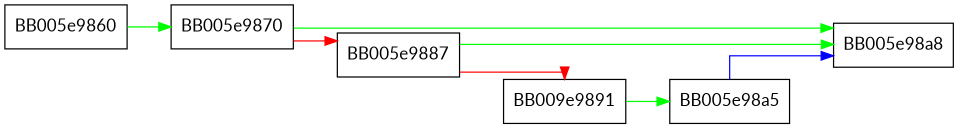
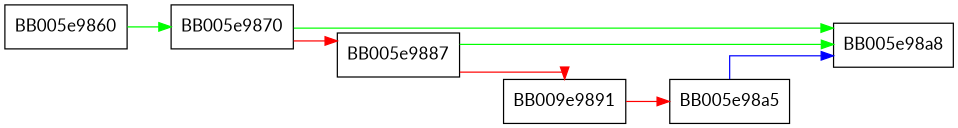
  digraph {
    fontname=Lato
    rankdir=LR
    splines=ortho
    node [fontname=Lato shape=box]
    edge [color=green fontname=Lato]
    BB005e9860
    BB005e9870
    BB005e98a8
    BB005e9887
    n5 [label=BB009e9891]
    BB005e98a5
    BB005e9860 -> BB005e9870
    BB005e9870 -> BB005e98a8
    BB005e9870 -> BB005e9887 [color=red]
    BB005e9887 -> BB005e98a8
    BB005e9887 -> n5 [color=red]
-   n5 -> BB005e98a5
+   n5 -> BB005e98a5 [color=red]
    BB005e98a5 -> BB005e98a8 [color=blue]
  }
